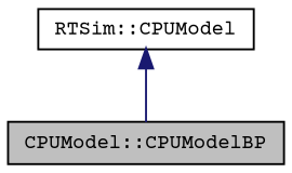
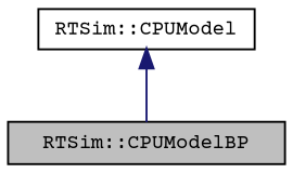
  digraph {
    fontname="Courier Prime"
    node [color=black fontname="Courier Prime" fontsize=10 shape=record style=filled]
-   n1 [fillcolor=grey75 fontcolor=black height=0.2 label="CPUModel::CPUModelBP" width=0.4]
+   n1 [fillcolor=grey75 fontcolor=black height=0.2 label="RTSim::CPUModelBP" width=0.4]
    n2 [fillcolor=white height=0.2 label="RTSim::CPUModel" width=0.4]
    n2 -> n1 [color=midnightblue dir=back fontname="Courier Prime" fontsize=10 labelfontname=Helvetica labelfontsize=10 style=solid]
  }
